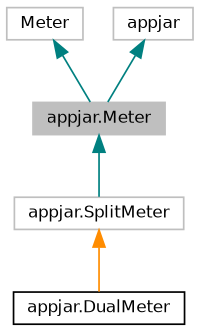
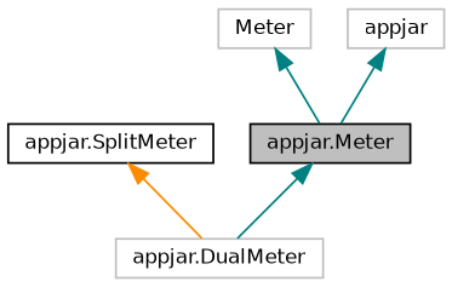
  digraph {
    node [color=black fillcolor=white fontname=Helvetica fontsize=10 shape=record style=filled]
    edge [color=teal dir=back fontname=Helvetica fontsize=10 labelfontname=Helvetica labelfontsize=10 style=solid]
-   n1 [color=grey75 fillcolor=grey75 fontcolor=black height=0.2 label="appjar.Meter" width=0.4]
-   n2 [color=grey75 height=0.2 label="appjar.SplitMeter" width=0.4]
-   n3 [height=0.2 label="appjar.DualMeter" width=0.4]
+   n1 [fillcolor=grey75 fontcolor=black height=0.2 label="appjar.Meter" width=0.4]
+   n2 [height=0.2 label="appjar.SplitMeter" width=0.4]
+   n3 [color=grey75 height=0.2 label="appjar.DualMeter" width=0.4]
    n4 [color=grey75 height=0.2 label=Meter width=0.4]
    n5 [color=grey75 height=0.2 label=appjar width=0.4]
-   n1 -> n2
+   n1 -> n3
    n2 -> n3 [color=darkorange]
    n4 -> n1
    n5 -> n1
  }
